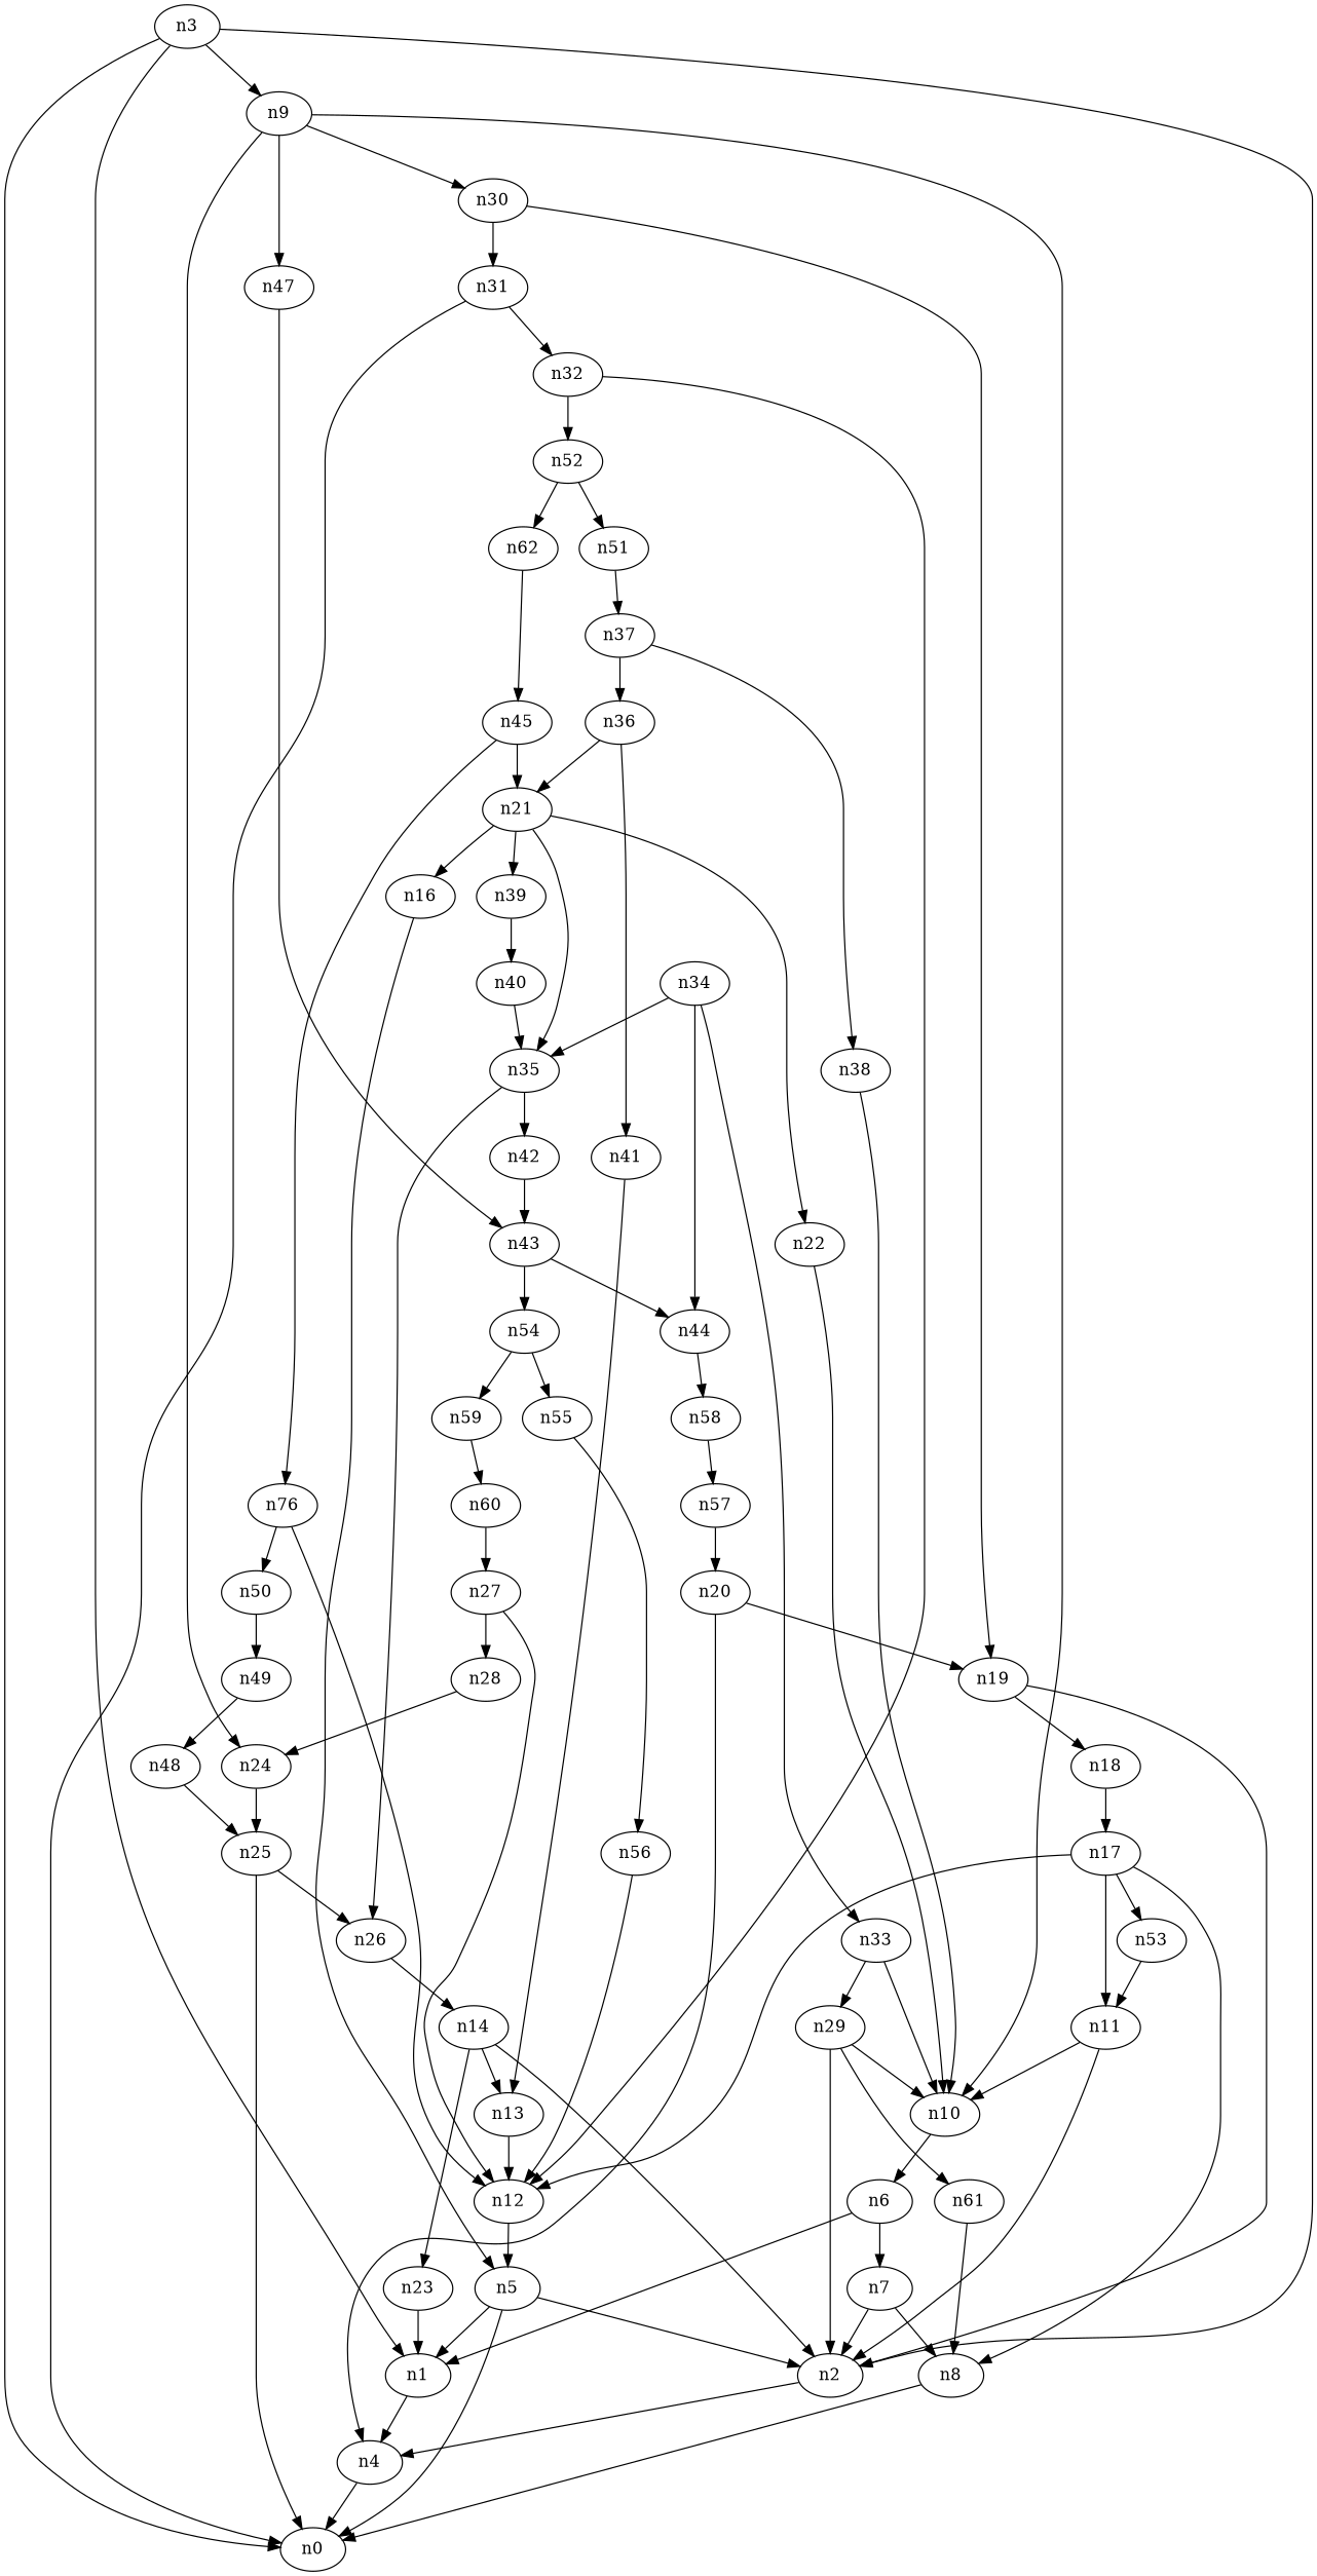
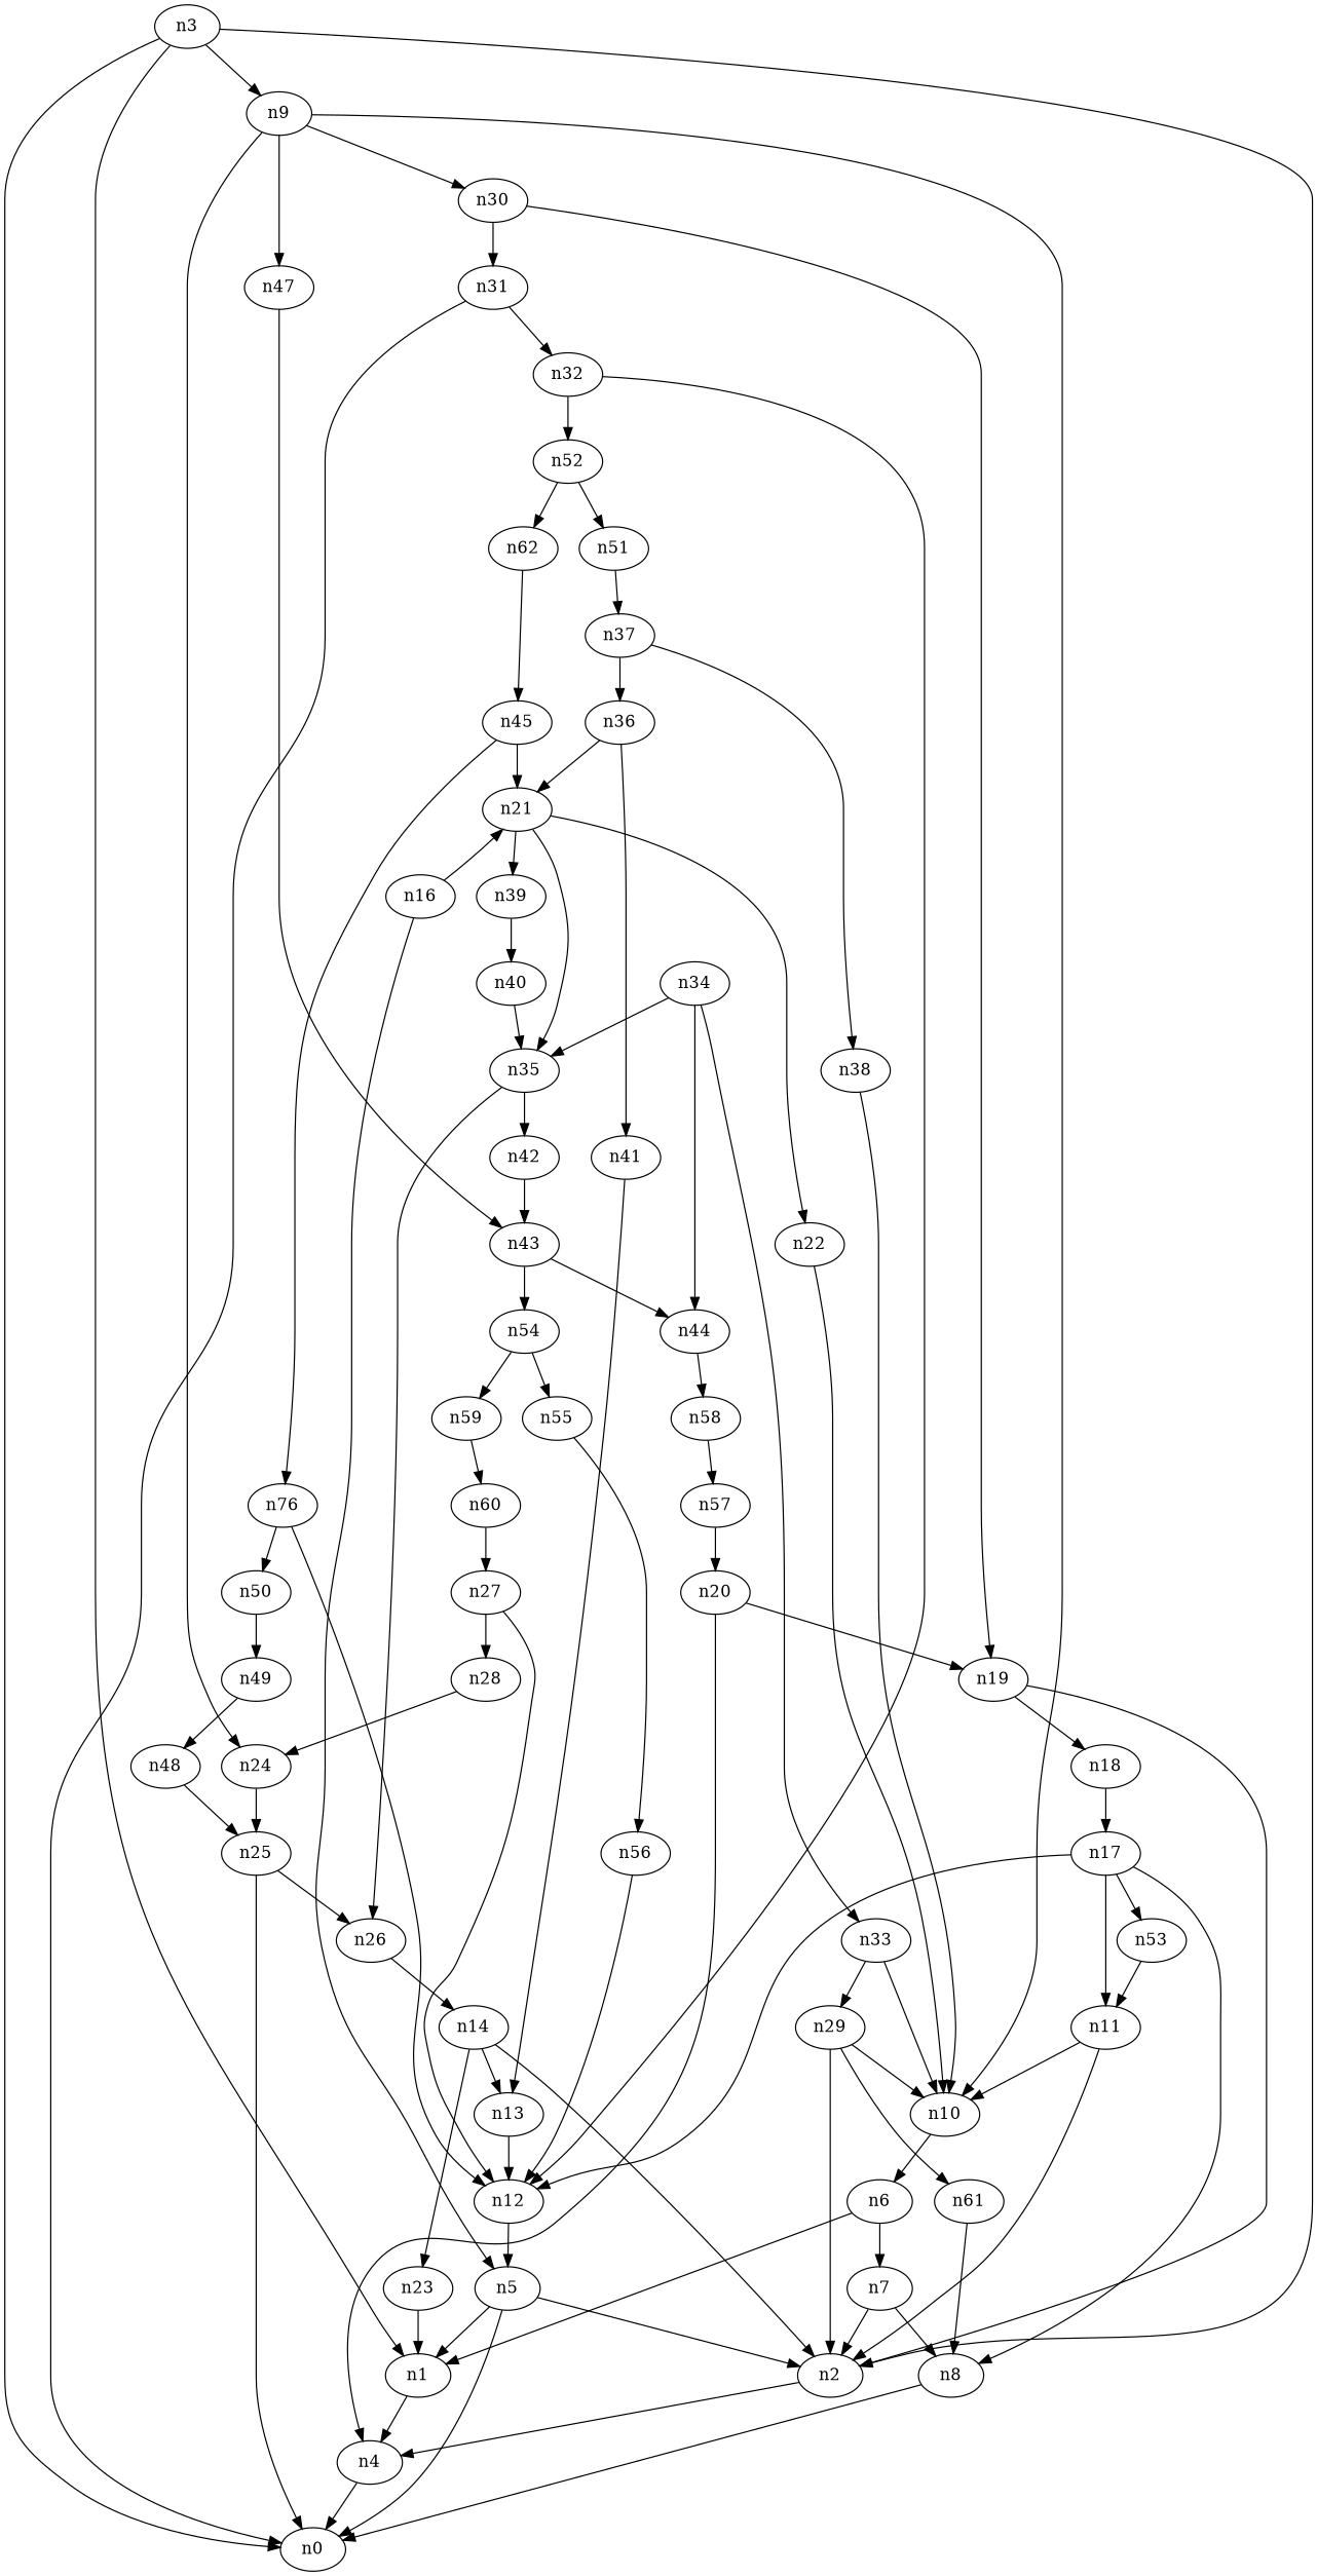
  digraph {
    n1
    n4
    n0
    n2
    n3
    n9
    n10
    n24
    n30
    n47
    n6
    n25
    n19
    n31
    n43
    n5
    n7
    n8
    n26
    n18
    n32
    n44
    n54
    n11
    n12
    n13
    n14
    n23
    n34
    n35
    n33
    n42
    n29
    n58
    n16
    n17
    n53
    n20
    n21
    n22
    n39
    n40
    n27
    n28
    n61
    n52
    n51
    n62
    n37
    n45
    n57
    n36
    n41
    n38
    n55
    n59
    n56
    n60
    n46 [label=n76]
    n50
    n49
    n48
    n1 -> n4
    n4 -> n0
    n2 -> n4
    n3 -> n1
    n3 -> n0
    n3 -> n2
    n3 -> n9
    n9 -> n10
    n9 -> n24
    n9 -> n30
    n9 -> n47
    n10 -> n6
    n24 -> n25
    n30 -> n19
    n30 -> n31
    n47 -> n43
    n6 -> n1
    n6 -> n7
    n25 -> n0
    n25 -> n26
    n19 -> n2
    n19 -> n18
    n31 -> n0
    n31 -> n32
    n43 -> n44
    n43 -> n54
    n5 -> n1
    n5 -> n0
    n5 -> n2
    n7 -> n2
    n7 -> n8
    n8 -> n0
    n26 -> n14
    n18 -> n17
    n32 -> n12
    n32 -> n52
    n44 -> n58
    n54 -> n55
    n54 -> n59
    n11 -> n2
    n11 -> n10
    n12 -> n5
    n13 -> n12
    n14 -> n2
    n14 -> n13
    n14 -> n23
    n23 -> n1
    n34 -> n44
    n34 -> n35
    n34 -> n33
    n35 -> n26
    n35 -> n42
    n33 -> n10
    n33 -> n29
    n42 -> n43
    n29 -> n2
    n29 -> n10
    n29 -> n61
    n58 -> n57
    n16 -> n5
    n17 -> n8
    n17 -> n11
    n17 -> n12
    n17 -> n53
    n53 -> n11
    n20 -> n4
    n20 -> n19
    n21 -> n35
-   n21 -> n16
+   n16 -> n21
    n21 -> n22
    n21 -> n39
    n22 -> n10
    n39 -> n40
    n40 -> n35
    n27 -> n12
    n27 -> n28
    n28 -> n24
    n61 -> n8
    n52 -> n51
    n52 -> n62
    n51 -> n37
    n62 -> n45
    n37 -> n36
    n37 -> n38
    n45 -> n21
    n45 -> n46
    n57 -> n20
    n36 -> n21
    n36 -> n41
    n41 -> n13
    n38 -> n10
    n55 -> n56
    n59 -> n60
    n56 -> n12
    n60 -> n27
    n46 -> n12
    n46 -> n50
    n50 -> n49
    n49 -> n48
    n48 -> n25
  }
